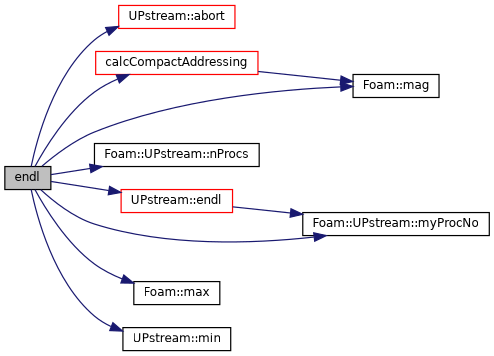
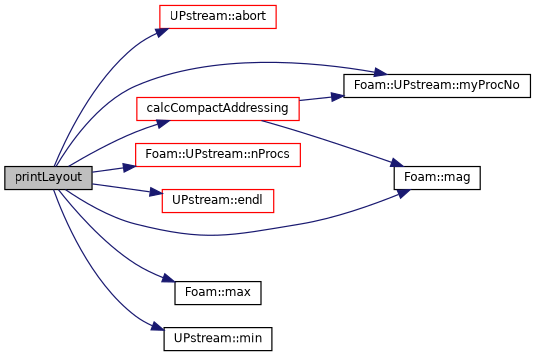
  digraph {
    rankdir=LR
    node [color=black fontname=Helvetica fontsize=10 shape=record]
    edge [color=midnightblue fontname=Helvetica fontsize=10 labelfontname=Helvetica labelfontsize=10 style=solid]
-   n1 [fillcolor=grey75 fontcolor=black height=0.2 label=endl style=filled width=0.4]
+   n1 [fillcolor=grey75 fontcolor=black height=0.2 label=printLayout style=filled width=0.4]
    n2 [color=red height=0.2 label="UPstream::abort" width=0.4]
    n3 [color=red height=0.2 label=calcCompactAddressing width=0.4]
    n4 [height=0.2 label="Foam::UPstream::myProcNo" width=0.4]
-   n5 [height=0.2 label="Foam::UPstream::nProcs" width=0.4]
+   n5 [color=red height=0.2 label="Foam::UPstream::nProcs" width=0.4]
    n6 [color=red height=0.2 label="UPstream::endl" width=0.4]
    n7 [height=0.2 label="Foam::mag" width=0.4]
    n8 [height=0.2 label="Foam::max" width=0.4]
    n9 [height=0.2 label="UPstream::min" width=0.4]
    n1 -> n2
    n1 -> n3
    n1 -> n4
    n1 -> n5
    n1 -> n6
    n1 -> n7
    n1 -> n8
    n1 -> n9
-   n6 -> n4
+   n3 -> n4
    n3 -> n7
  }
